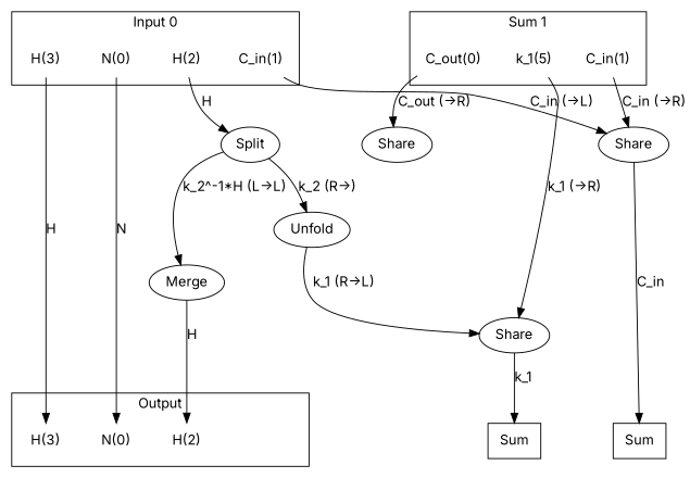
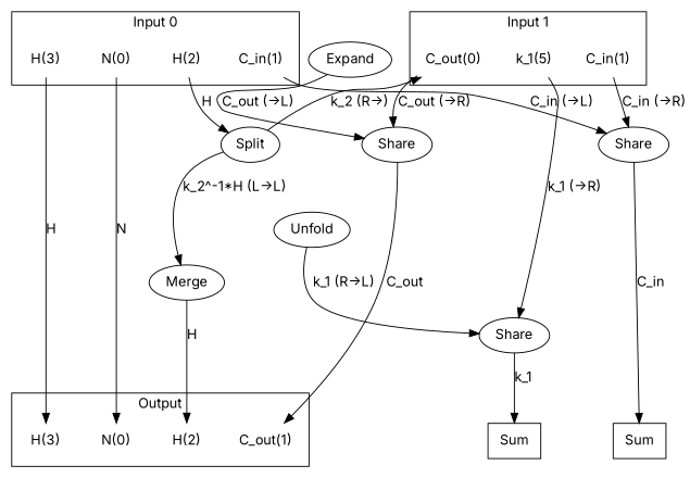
  digraph {
    fontname=Inter
    newrank=true
    node [fontname=Inter shape=none]
    edge [fontname=Inter]
    n1 [label=Sum shape=box]
    n2 [label=Sum shape=box]
    n3 [label="N(0)"]
+   n4 [label="C_out(1)"]
    n5 [label="H(2)"]
    n6 [label="H(3)"]
    n7 [label="N(0)"]
    n8 [label="C_in(1)"]
    n9 [label="H(2)"]
    n10 [label="H(3)"]
    n11 [label="C_out(0)"]
    n12 [label="C_in(1)"]
    n13 [label="k_1(5)"]
    n14 [label=Share shape=""]
    n15 [label=Split shape=""]
    n16 [label=Share shape=""]
    n17 [label=Share shape=""]
+   n18 [label=Expand shape=""]
    n19 [label=Merge shape=""]
    n20 [label=Unfold shape=""]
    subgraph sub_1 {
      rank=same
      n1
      n2
      n3
+     n4
      n5
      n6
    }
    subgraph sub_2 {
      rank=same
      n7
      n8
      n9
      n10
      n11
      n12
      n13
    }
    subgraph cluster_3 {
      label=Output
      n3
+     n4
      n5
      n6
    }
    subgraph cluster_4 {
      label="Input 0"
      n7
      n8
      n9
      n10
    }
    subgraph cluster_5 {
-     label="Sum 1"
+     label="Input 1"
      n11
      n12
      n13
    }
    n7 -> n3 [label=N]
    n8 -> n14 [label="C_in (->L)"]
    n9 -> n15 [label=H]
    n10 -> n6 [label=H]
    n11 -> n16 [label="C_out (->R)"]
    n12 -> n14 [label="C_in (->R)"]
    n13 -> n17 [label="k_1 (->R)"]
    n14 -> n2 [label=C_in]
    n15 -> n19 [label="k_2^-1*H (L->L)"]
-   n15 -> n20 [label="k_2 (R->)"]
+   n15 -> n11 [label="k_2 (R->)"]
+   n16 -> n4 [label=C_out]
    n17 -> n1 [label=k_1]
+   n18 -> n16 [label="C_out (->L)"]
    n19 -> n5 [label=H]
    n20 -> n17 [label="k_1 (R->L)"]
  }
